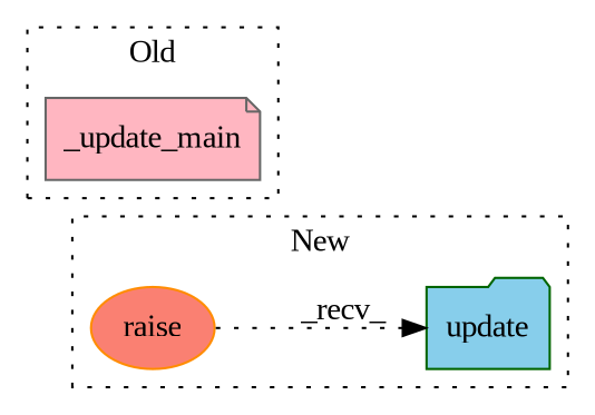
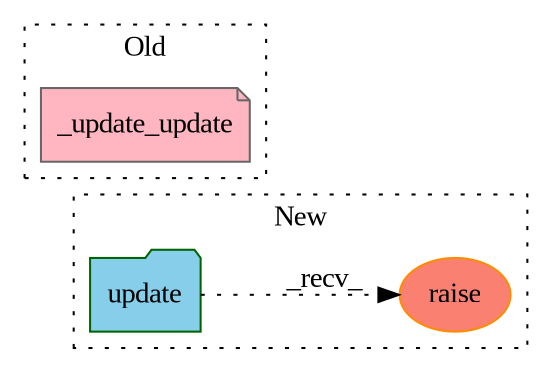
  digraph {
    rankdir=LR
    fontname="Liberation Serif"
    node [a=32 style=filled fontname="Liberation Serif"]
    n1 [l=8 label=update s=5282 shape=folder fillcolor=skyblue color=darkgreen]
    n2 [l=7 label=raise s=5274 shape=ellipse fillcolor=salmon color=darkorange]
-   n3 [l=14 label=_update_main s=9732 shape=note fillcolor=lightpink color=gray40]
+   n3 [l=14 label=_update_update s=9732 shape=note fillcolor=lightpink color=gray40]
    subgraph cluster_1 {
      label=New
      style=dotted
      n1
      n2
    }
    subgraph cluster_2 {
      label=Old
      style=dotted
      n3
    }
-   n2 -> n1 [label=_recv_ style=dotted fontname="Liberation Serif"]
+   n1 -> n2 [label=_recv_ style=dotted fontname="Liberation Serif"]
  }
